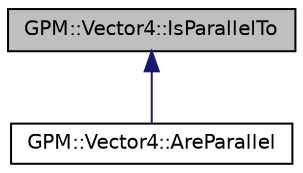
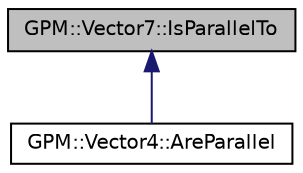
  digraph {
    rankdir=TB
    node [color=black fontname=Helvetica fontsize=10 shape=record style=filled]
-   n1 [fillcolor=grey75 fontcolor=black height=0.2 label="GPM::Vector4::IsParallelTo" width=0.4]
+   n1 [fillcolor=grey75 fontcolor=black height=0.2 label="GPM::Vector7::IsParallelTo" width=0.4]
    n2 [fillcolor=white height=0.2 label="GPM::Vector4::AreParallel" width=0.4]
    n1 -> n2 [color=midnightblue dir=back fontname=Helvetica fontsize=10 labelfontname=Helvetica labelfontsize=10 style=solid]
  }
